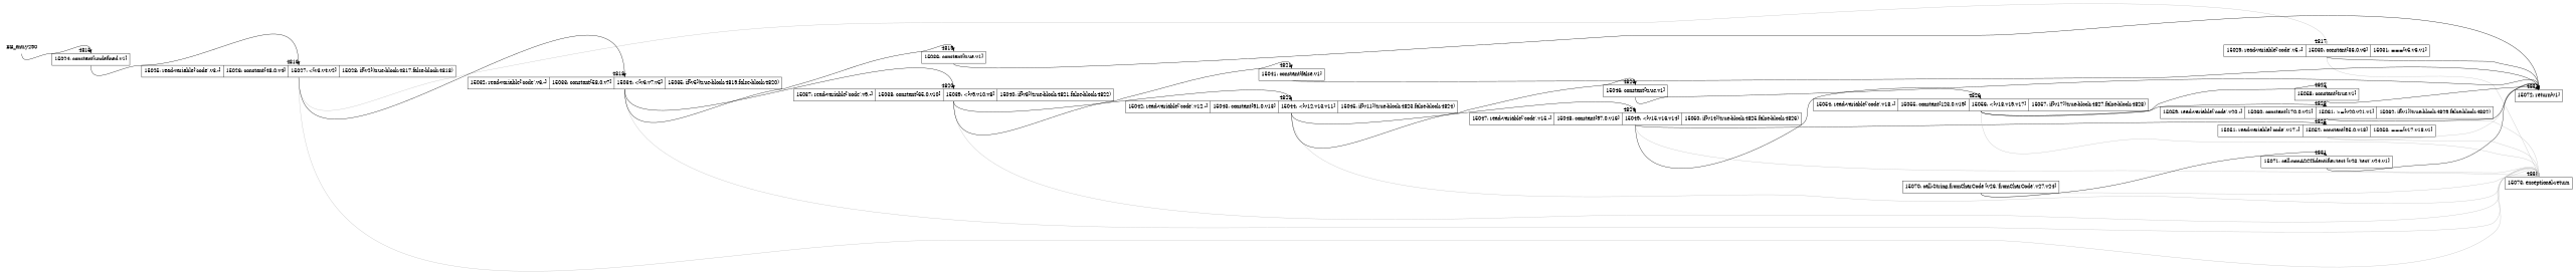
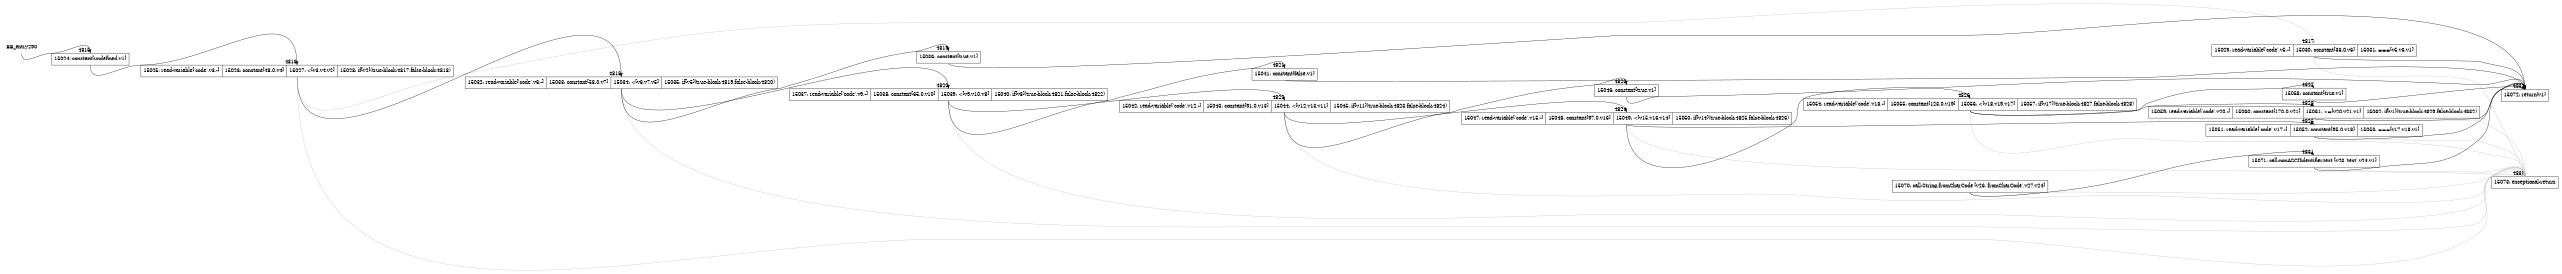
  digraph {
    rankdir=LR
    node [shape=record]
    edge [headport=n tailport=s]
    n1 [label=BB_entry290 shape=none]
    n2 [label="{15024: constant[undefined,v1]}"]
    n3 [label="{15025: read-variable['code',v3,-]|15026: constant[48.0,v4]|15027: \<[v3,v4,v2]|15028: if[v2](true-block:4817,false-block:4818)}"]
    n4 [label="{15029: read-variable['code',v5,-]|15030: constant[36.0,v6]|15031: ===[v5,v6,v1]}"]
    n5 [label="{15032: read-variable['code',v6,-]|15033: constant[58.0,v7]|15034: \<[v6,v7,v5]|15035: if[v5](true-block:4819,false-block:4820)}"]
    n6 [label="{15073: exceptional-return}"]
    n7 [label="{15072: return[v1]}"]
    n8 [label="{15036: constant[true,v1]}"]
    n9 [label="{15037: read-variable['code',v9,-]|15038: constant[65.0,v10]|15039: \<[v9,v10,v8]|15040: if[v8](true-block:4821,false-block:4822)}"]
    n10 [label="{15041: constant[false,v1]}"]
    n11 [label="{15042: read-variable['code',v12,-]|15043: constant[91.0,v13]|15044: \<[v12,v13,v11]|15045: if[v11](true-block:4823,false-block:4824)}"]
    n12 [label="{15046: constant[true,v1]}"]
    n13 [label="{15047: read-variable['code',v15,-]|15048: constant[97.0,v16]|15049: \<[v15,v16,v14]|15050: if[v14](true-block:4825,false-block:4826)}"]
    n14 [label="{15051: read-variable['code',v17,-]|15052: constant[95.0,v18]|15053: ===[v17,v18,v1]}"]
    n15 [label="{15054: read-variable['code',v18,-]|15055: constant[123.0,v19]|15056: \<[v18,v19,v17]|15057: if[v17](true-block:4827,false-block:4828)}"]
    n16 [label="{15058: constant[true,v1]}"]
    n17 [label="{15059: read-variable['code',v20,-]|15060: constant[170.0,v21]|15061: \>=[v20,v21,v1]|15062: if[v1](true-block:4829,false-block:4832)}"]
    n18 [label="{15070: call-String.fromCharCode [v26,'fromCharCode',v27,v24]}"]
    n19 [label="{15071: call-nonASCIIidentifier.test [v23,'test',v24,v1]}"]
    n1 -> n2 [headlabel="    4815"]
    n2 -> n3 [headlabel="      4816"]
    n3 -> n4 [color=gray headlabel="      4817"]
    n3 -> n5 [headlabel="      4818"]
    n3 -> n6 [color=gray headlabel="      4833"]
    n4 -> n6 [color=gray]
    n4 -> n7 [headlabel="      4832"]
    n5 -> n6 [color=gray]
    n5 -> n8 [headlabel="      4819"]
    n5 -> n9 [headlabel="      4820"]
    n8 -> n7
    n9 -> n6 [color=gray]
    n9 -> n10 [headlabel="      4821"]
    n9 -> n11 [headlabel="      4822"]
    n10 -> n7
    n11 -> n6 [color=gray]
    n11 -> n12 [headlabel="      4823"]
    n11 -> n13 [headlabel="      4824"]
    n12 -> n7
    n13 -> n6 [color=gray]
    n13 -> n14 [headlabel="      4825"]
    n13 -> n15 [headlabel="      4826"]
    n14 -> n6 [color=gray]
-   n14 -> n7 [color=gray]
+   n14 -> n7
    n15 -> n6 [color=gray]
    n15 -> n16 [headlabel="      4827"]
    n15 -> n17 [headlabel="      4828"]
    n16 -> n7
    n17 -> n6 [color=gray]
    n17 -> n7
    n18 -> n6 [color=gray]
    n18 -> n19 [headlabel="      4831"]
    n19 -> n6 [color=gray]
    n19 -> n7
  }
